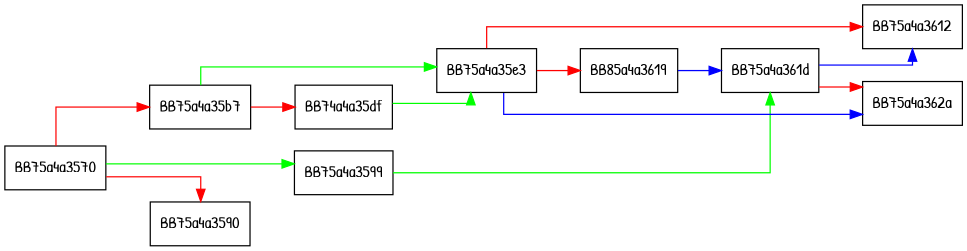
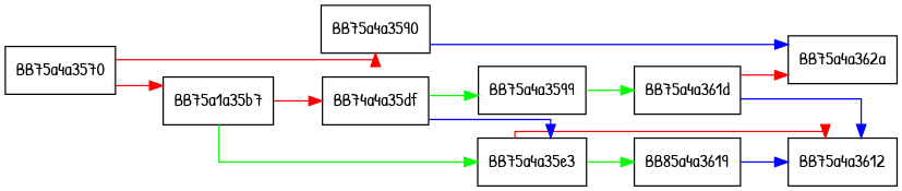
  digraph {
    fontname="Patrick Hand"
    rankdir=LR
    splines=ortho
    node [fontname="Patrick Hand" shape=box]
    edge [color=red fontname="Patrick Hand"]
    BB75a4a3570
    BB75a4a3599
    BB75a4a3590
-   BB75a4a35b7
+   BB75a4a35b7 [label=BB75a1a35b7]
    BB75a4a361d
    BB75a4a362a
    BB75a4a3612
    BB75a4a35e3
    n9 [label=BB74a4a35df]
    n10 [label=BB85a4a3619]
-   BB75a4a3570 -> BB75a4a3599 [color=green]
+   n9 -> BB75a4a3599 [color=green]
    BB75a4a3570 -> BB75a4a3590
    BB75a4a3570 -> BB75a4a35b7
    BB75a4a3599 -> BB75a4a361d [color=green]
-   BB75a4a35e3 -> BB75a4a362a [color=blue]
+   BB75a4a3590 -> BB75a4a362a [color=blue]
    BB75a4a35b7 -> BB75a4a35e3 [color=green]
    BB75a4a35b7 -> n9
    BB75a4a361d -> BB75a4a362a
    BB75a4a361d -> BB75a4a3612 [color=blue]
    BB75a4a35e3 -> BB75a4a3612
-   BB75a4a35e3 -> n10
-   n9 -> BB75a4a35e3 [color=green]
-   n10 -> BB75a4a361d [color=blue]
+   BB75a4a35e3 -> n10 [color=green]
+   n9 -> BB75a4a35e3 [color=blue]
+   n10 -> BB75a4a3612 [color=blue]
  }
